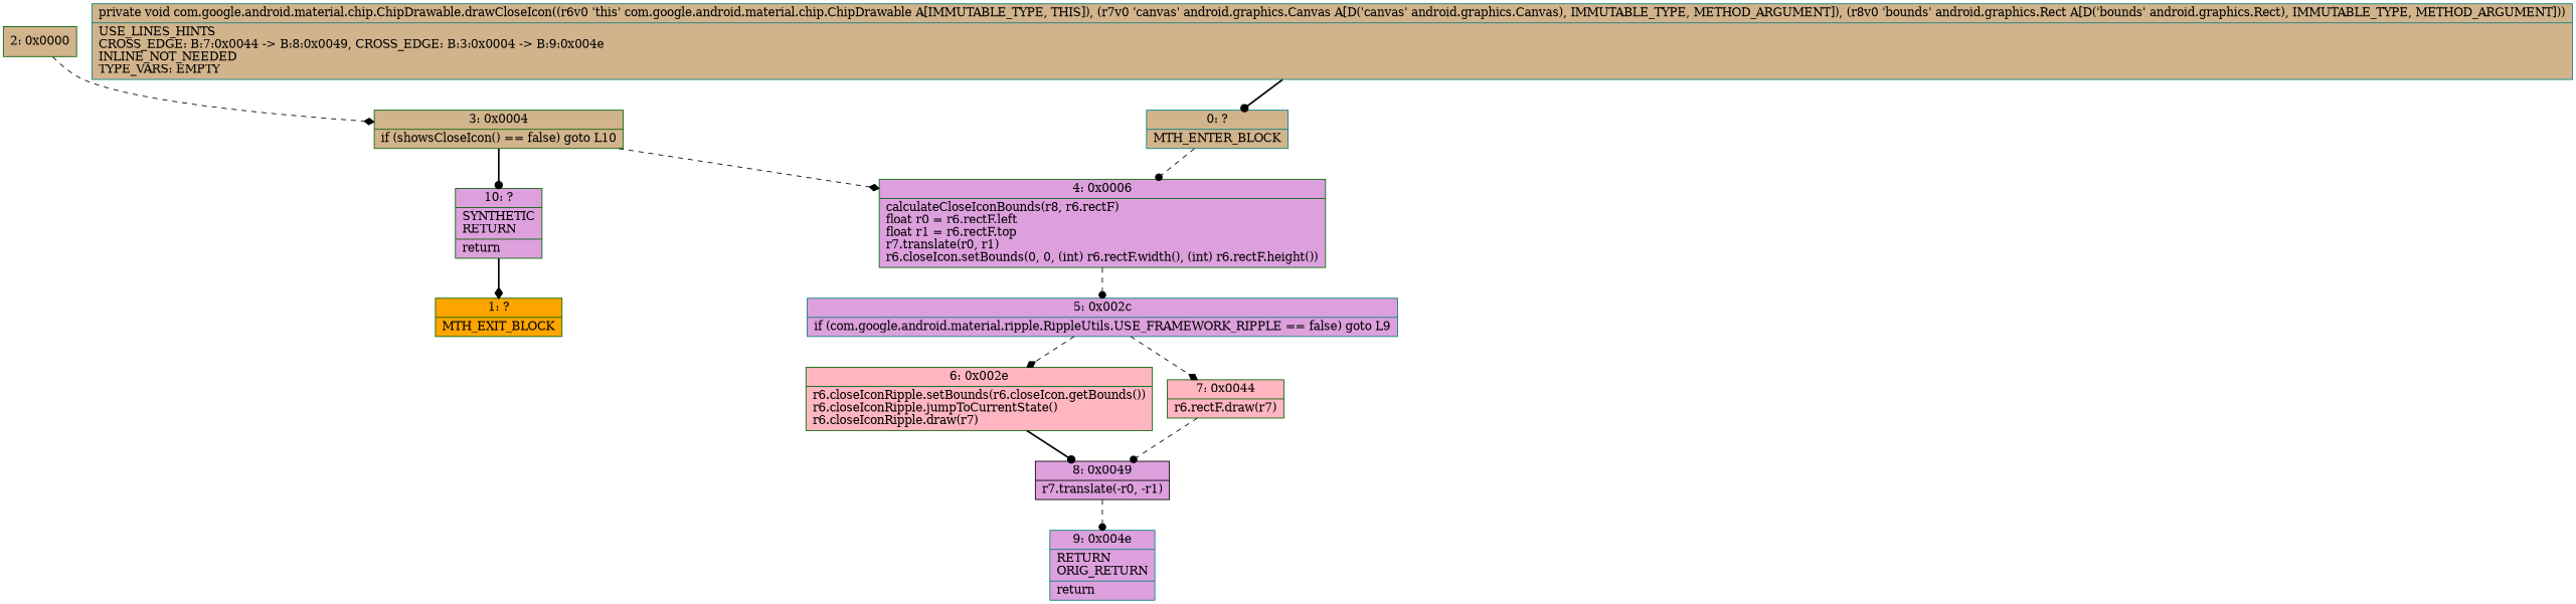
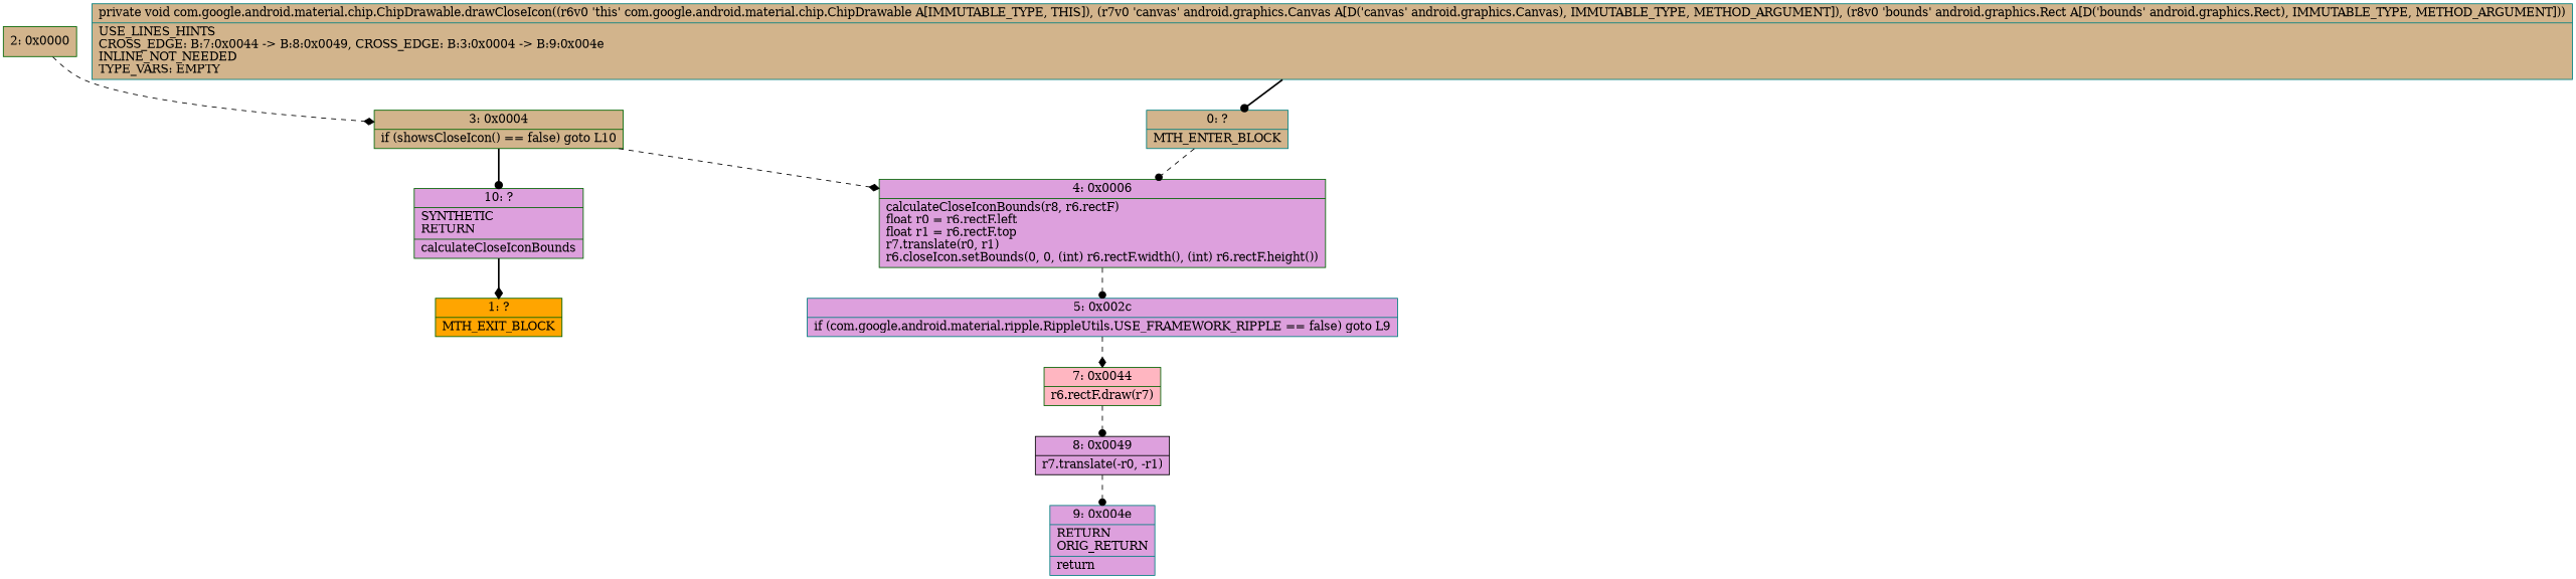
  digraph {
    node [color=darkgreen fillcolor=plum shape=record style=filled]
    edge [arrowhead=dot style=dashed]
    n1 [color=teal fillcolor=tan label="{0\:\ ?|MTH_ENTER_BLOCK\l}"]
    n2 [label="{4\:\ 0x0006|calculateCloseIconBounds(r8, r6.rectF)\lfloat r0 = r6.rectF.left\lfloat r1 = r6.rectF.top\lr7.translate(r0, r1)\lr6.closeIcon.setBounds(0, 0, (int) r6.rectF.width(), (int) r6.rectF.height())\l}"]
    n3 [fillcolor=tan label="{2\:\ 0x0000}"]
    n4 [fillcolor=tan label="{3\:\ 0x0004|if (showsCloseIcon() == false) goto L10\l}"]
-   n5 [label="{10\:\ ?|SYNTHETIC\lRETURN\l|return\l}"]
+   n5 [label="{10\:\ ?|SYNTHETIC\lRETURN\l|calculateCloseIconBounds\l}"]
    n6 [color=teal label="{5\:\ 0x002c|if (com.google.android.material.ripple.RippleUtils.USE_FRAMEWORK_RIPPLE == false) goto L9\l}"]
    n7 [fillcolor=orange label="{1\:\ ?|MTH_EXIT_BLOCK\l}"]
-   n8 [fillcolor=lightpink label="{6\:\ 0x002e|r6.closeIconRipple.setBounds(r6.closeIcon.getBounds())\lr6.closeIconRipple.jumpToCurrentState()\lr6.closeIconRipple.draw(r7)\l}"]
    n9 [fillcolor=lightpink label="{7\:\ 0x0044|r6.rectF.draw(r7)\l}"]
    n10 [color=black label="{8\:\ 0x0049|r7.translate(\-r0, \-r1)\l}"]
    n11 [color=teal label="{9\:\ 0x004e|RETURN\lORIG_RETURN\l|return\l}"]
    n12 [color=teal fillcolor=tan label="{private void com.google.android.material.chip.ChipDrawable.drawCloseIcon((r6v0 'this' com.google.android.material.chip.ChipDrawable A[IMMUTABLE_TYPE, THIS]), (r7v0 'canvas' android.graphics.Canvas A[D('canvas' android.graphics.Canvas), IMMUTABLE_TYPE, METHOD_ARGUMENT]), (r8v0 'bounds' android.graphics.Rect A[D('bounds' android.graphics.Rect), IMMUTABLE_TYPE, METHOD_ARGUMENT]))  | USE_LINES_HINTS\lCROSS_EDGE: B:7:0x0044 \-\> B:8:0x0049, CROSS_EDGE: B:3:0x0004 \-\> B:9:0x004e\lINLINE_NOT_NEEDED\lTYPE_VARS: EMPTY\l}"]
    n1 -> n2
    n2 -> n6
    n3 -> n4 [arrowhead=diamond]
    n4 -> n2 [arrowhead=diamond]
    n4 -> n5 [style=bold]
    n5 -> n7 [arrowhead=diamond style=bold]
-   n6 -> n8 [arrowhead=diamond]
    n6 -> n9 [arrowhead=diamond]
-   n8 -> n10 [style=bold]
    n9 -> n10
    n10 -> n11
    n12 -> n1 [style=bold]
  }
